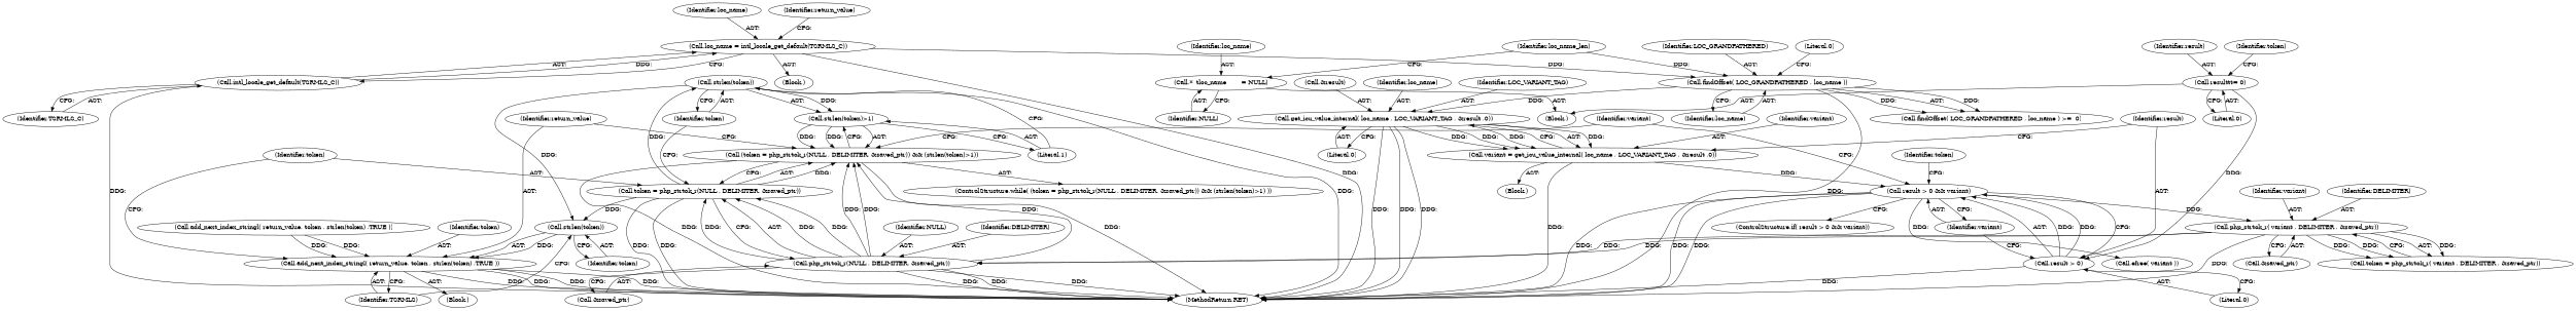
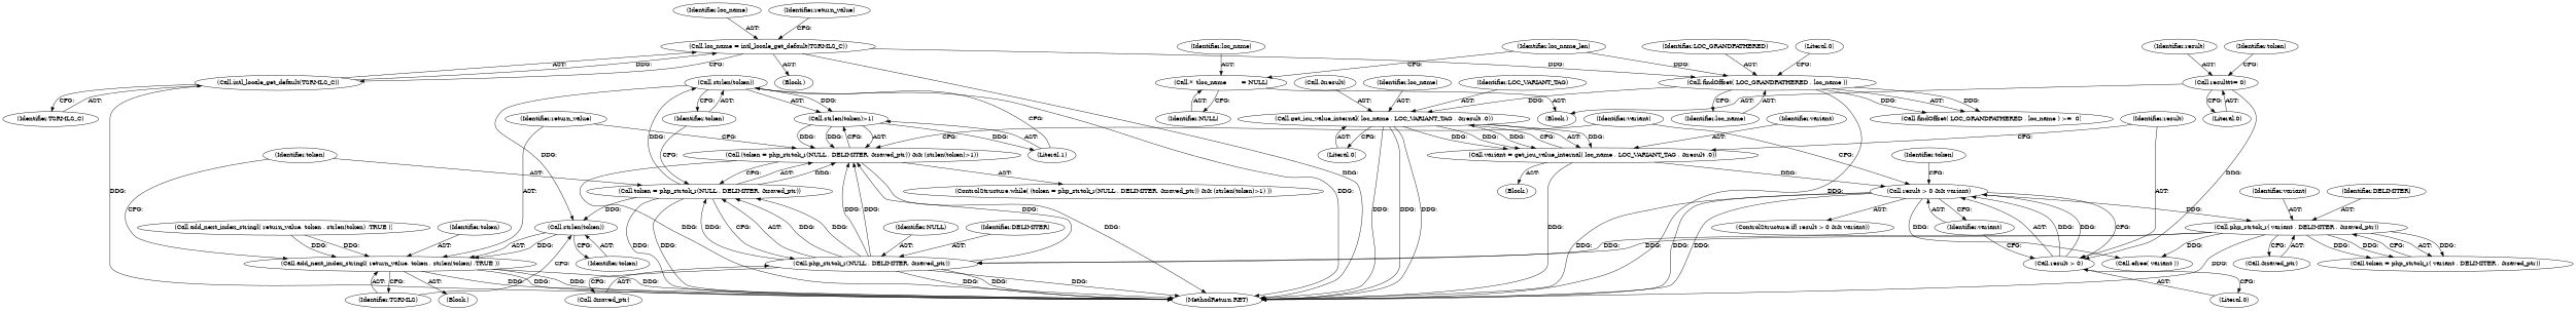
  digraph {
    n1 [label="(Call,strlen(token))"]
    n2 [label="(Call,strlen(token)>1)"]
    n3 [label="(Call,strlen(token))"]
    n4 [label="(Identifier,token)"]
    n5 [label="(MethodReturn,RET)"]
    n6 [label="(Call,(token = php_strtok_r(NULL , DELIMITER, &saved_ptr)) && (strlen(token)>1))"]
    n7 [label="(Literal,1)"]
    n8 [label="(Call,add_next_index_stringl( return_value, token , strlen(token) ,TRUE ))"]
    n9 [label="(Identifier,token)"]
    n10 [label="(Call,token = php_strtok_r(NULL , DELIMITER, &saved_ptr))"]
    n11 [label="(Call,php_strtok_r(NULL , DELIMITER, &saved_ptr))"]
    n12 [label="(Call,&saved_ptr)"]
    n13 [label="(ControlStructure,while( (token = php_strtok_r(NULL , DELIMITER, &saved_ptr)) && (strlen(token)>1) ))"]
    n14 [label="(Call,php_strtok_r( variant , DELIMITER , &saved_ptr))"]
    n15 [label="(Call,token = php_strtok_r( variant , DELIMITER , &saved_ptr))"]
    n16 [label="(Call,&saved_ptr)"]
    n17 [label="(Call,efree( variant ))"]
    n18 [label="(Call,result > 0 && variant)"]
    n19 [label="(Call,result > 0)"]
    n20 [label="(ControlStructure,if( result > 0 && variant))"]
    n21 [label="(Identifier,variant)"]
    n22 [label="(Literal,0)"]
    n23 [label="(Call,result\t\t= 0)"]
    n24 [label="(Literal,0)"]
    n25 [label="(Block,)"]
    n26 [label="(Call,variant = get_icu_value_internal( loc_name , LOC_VARIANT_TAG , &result ,0))"]
    n27 [label="(Call,get_icu_value_internal( loc_name , LOC_VARIANT_TAG , &result ,0))"]
    n28 [label="(Block,)"]
    n29 [label="(Literal,0)"]
    n30 [label="(Call,findOffset( LOC_GRANDFATHERED , loc_name ))"]
    n31 [label="(Identifier,loc_name)"]
    n32 [label="(Call,findOffset( LOC_GRANDFATHERED , loc_name ) >=  0)"]
    n33 [label="(Call,loc_name = intl_locale_get_default(TSRMLS_C))"]
    n34 [label="(Call,intl_locale_get_default(TSRMLS_C))"]
    n35 [label="(Block,)"]
    n36 [label="(Identifier,TSRMLS_C)"]
    n37 [label="(Call,*  \tloc_name        = NULL)"]
    n38 [label="(Identifier,NULL)"]
    n39 [label="(Identifier,TSRMLS)"]
    n40 [label="(Block,)"]
    n41 [label="(Identifier,result)"]
    n42 [label="(Identifier,token)"]
    n43 [label="(Identifier,LOC_VARIANT_TAG)"]
    n44 [label="(Identifier,result)"]
    n45 [label="(Identifier,loc_name_len)"]
    n46 [label="(Identifier,variant)"]
    n47 [label="(Identifier,variant)"]
    n48 [label="(Call,&result)"]
    n49 [label="(Identifier,loc_name)"]
    n50 [label="(Identifier,token)"]
    n51 [label="(Identifier,variant)"]
    n52 [label="(Identifier,DELIMITER)"]
    n53 [label="(Identifier,loc_name)"]
    n54 [label="(Identifier,return_value)"]
    n55 [label="(Identifier,token)"]
    n56 [label="(Literal,0)"]
    n57 [label="(Identifier,loc_name)"]
    n58 [label="(Call,add_next_index_stringl( return_value, token , strlen(token) ,TRUE ))"]
    n59 [label="(Identifier,token)"]
    n60 [label="(Identifier,NULL)"]
    n61 [label="(Identifier,DELIMITER)"]
    n62 [label="(Identifier,return_value)"]
    n63 [label="(Identifier,LOC_GRANDFATHERED)"]
    n1 -> n2 [label="AST: "]
    n1 -> n2 [label="DDG: "]
    n1 -> n3 [label="DDG: "]
    n1 -> n4 [label="CFG: "]
    n1 -> n5 [label="DDG: "]
    n2 -> n6 [label="AST: "]
    n2 -> n6 [label="DDG: "]
    n2 -> n6 [label="DDG: "]
-   n2 -> n7 [label="CFG: "]
+   n2 -> n7 [label="DDG: "]
    n3 -> n8 [label="AST: "]
    n3 -> n8 [label="DDG: "]
    n3 -> n9 [label="CFG: "]
    n4 -> n1 [label="AST: "]
    n4 -> n10 [label="CFG: "]
    n6 -> n2 [label="CFG: "]
    n6 -> n5 [label="DDG: "]
    n6 -> n5 [label="DDG: "]
    n6 -> n10 [label="CFG: "]
    n6 -> n13 [label="AST: "]
    n7 -> n1 [label="CFG: "]
    n7 -> n2 [label="AST: "]
    n8 -> n5 [label="DDG: "]
    n8 -> n5 [label="DDG: "]
    n8 -> n5 [label="DDG: "]
    n8 -> n5 [label="DDG: "]
    n8 -> n39 [label="CFG: "]
    n8 -> n40 [label="AST: "]
    n9 -> n3 [label="AST: "]
    n10 -> n1 [label="DDG: "]
    n10 -> n3 [label="DDG: "]
    n10 -> n5 [label="DDG: "]
    n10 -> n5 [label="DDG: "]
    n10 -> n6 [label="AST: "]
    n10 -> n6 [label="DDG: "]
    n10 -> n11 [label="CFG: "]
    n11 -> n5 [label="DDG: "]
    n11 -> n5 [label="DDG: "]
    n11 -> n5 [label="DDG: "]
    n11 -> n6 [label="DDG: "]
    n11 -> n6 [label="DDG: "]
    n11 -> n6 [label="DDG: "]
    n11 -> n10 [label="AST: "]
    n11 -> n10 [label="DDG: "]
    n11 -> n10 [label="DDG: "]
    n11 -> n10 [label="DDG: "]
    n11 -> n12 [label="CFG: "]
    n12 -> n11 [label="AST: "]
    n14 -> n5 [label="DDG: "]
    n14 -> n11 [label="DDG: "]
    n14 -> n11 [label="DDG: "]
    n14 -> n15 [label="AST: "]
    n14 -> n15 [label="DDG: "]
    n14 -> n15 [label="DDG: "]
    n14 -> n15 [label="DDG: "]
    n14 -> n16 [label="CFG: "]
+   n14 -> n17 [label="DDG: "]
    n15 -> n14 [label="CFG: "]
    n16 -> n14 [label="AST: "]
    n18 -> n5 [label="DDG: "]
    n18 -> n5 [label="DDG: "]
    n18 -> n5 [label="DDG: "]
    n18 -> n14 [label="DDG: "]
    n18 -> n17 [label="DDG: "]
    n18 -> n19 [label="CFG: "]
-   n18 -> n20 [label="CFG: "]
+   n18 -> n20 [label="AST: "]
    n18 -> n21 [label="CFG: "]
-   n19 -> n5 [label="DDG: "]
    n19 -> n18 [label="AST: "]
    n19 -> n18 [label="DDG: "]
    n19 -> n18 [label="DDG: "]
    n19 -> n22 [label="CFG: "]
    n21 -> n18 [label="AST: "]
    n21 -> n19 [label="CFG: "]
    n22 -> n19 [label="AST: "]
    n23 -> n19 [label="DDG: "]
    n23 -> n24 [label="CFG: "]
    n23 -> n25 [label="AST: "]
    n24 -> n23 [label="AST: "]
    n26 -> n5 [label="DDG: "]
    n26 -> n18 [label="DDG: "]
    n26 -> n27 [label="CFG: "]
    n26 -> n28 [label="AST: "]
    n27 -> n5 [label="DDG: "]
    n27 -> n5 [label="DDG: "]
    n27 -> n5 [label="DDG: "]
    n27 -> n26 [label="AST: "]
    n27 -> n26 [label="DDG: "]
    n27 -> n26 [label="DDG: "]
    n27 -> n26 [label="DDG: "]
    n27 -> n26 [label="DDG: "]
    n27 -> n29 [label="CFG: "]
    n29 -> n27 [label="AST: "]
    n30 -> n5 [label="DDG: "]
    n30 -> n27 [label="DDG: "]
    n30 -> n31 [label="CFG: "]
    n30 -> n32 [label="AST: "]
    n30 -> n32 [label="DDG: "]
    n30 -> n32 [label="DDG: "]
    n31 -> n30 [label="AST: "]
    n33 -> n5 [label="DDG: "]
    n33 -> n30 [label="DDG: "]
    n33 -> n34 [label="CFG: "]
    n33 -> n35 [label="AST: "]
    n34 -> n5 [label="DDG: "]
    n34 -> n33 [label="AST: "]
    n34 -> n33 [label="DDG: "]
    n34 -> n36 [label="CFG: "]
    n36 -> n34 [label="AST: "]
    n37 -> n25 [label="AST: "]
    n37 -> n38 [label="CFG: "]
    n38 -> n37 [label="AST: "]
    n39 -> n3 [label="CFG: "]
    n39 -> n8 [label="AST: "]
    n41 -> n23 [label="AST: "]
    n42 -> n18 [label="CFG: "]
    n43 -> n27 [label="AST: "]
    n44 -> n19 [label="AST: "]
    n44 -> n26 [label="CFG: "]
    n45 -> n30 [label="DDG: "]
    n45 -> n37 [label="CFG: "]
    n46 -> n14 [label="AST: "]
    n47 -> n6 [label="CFG: "]
    n47 -> n18 [label="CFG: "]
    n48 -> n27 [label="AST: "]
    n49 -> n27 [label="AST: "]
    n50 -> n23 [label="CFG: "]
    n51 -> n26 [label="AST: "]
    n52 -> n14 [label="AST: "]
    n53 -> n33 [label="AST: "]
    n54 -> n33 [label="CFG: "]
    n55 -> n8 [label="CFG: "]
    n55 -> n10 [label="AST: "]
    n56 -> n30 [label="CFG: "]
    n57 -> n37 [label="AST: "]
    n58 -> n8 [label="DDG: "]
    n58 -> n8 [label="DDG: "]
    n59 -> n8 [label="AST: "]
    n60 -> n11 [label="AST: "]
    n61 -> n11 [label="AST: "]
    n62 -> n6 [label="CFG: "]
    n62 -> n8 [label="AST: "]
    n63 -> n30 [label="AST: "]
  }
